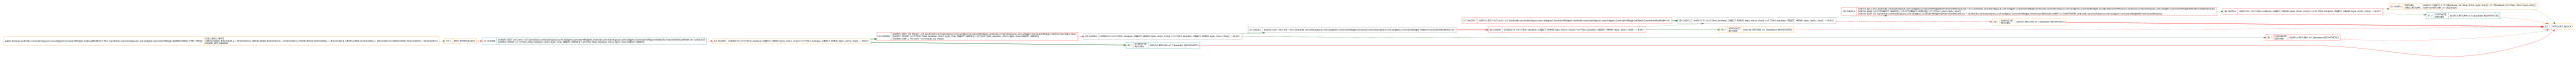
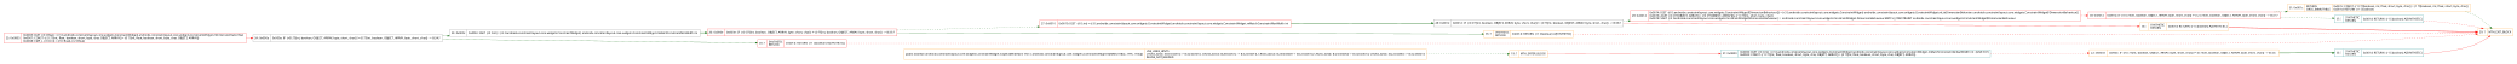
  digraph {
    fontname="Noto Sans"
    rankdir=LR
    node [color=darkorange fontname="Noto Sans" shape=record]
    edge [color=darkgreen fontname="Noto Sans" style=dashed]
    n1 [label="{19\:\ ?|MTH_ENTER_BLOCK\l}"]
    n2 [color=teal label="{21\:\ 0x0000|0x0000: IGET  (r0 I:int) = (r3 I:androidx.constraintlayout.core.widgets.ConstraintWidget) androidx.constraintlayout.core.widgets.ConstraintWidget.mMatchConstraintDefaultWidth int  (LINE:337)\l0x0002: CONST  (r1 I:??[int, float, boolean, short, byte, char, OBJECT, ARRAY]) = (0 ??[int, float, boolean, short, byte, char, OBJECT, ARRAY]) \l}"]
    n3 [label="{22\:\ 0x0003|0x0003: IF  (r0 I:??[int, boolean, OBJECT, ARRAY, byte, short, char]) != (0 ??[int, boolean, OBJECT, ARRAY, byte, short, char])  \-\> B:33:? \l}"]
    n4 [color=red label="{23\:\ 0x0005|0x0005: IGET  (r0 I:float) = (r3 I:androidx.constraintlayout.core.widgets.ConstraintWidget) androidx.constraintlayout.core.widgets.ConstraintWidget.mDimensionRatio float \l0x0007: CONST  (r2 I:??[int, float, boolean, short, byte, char, OBJECT, ARRAY]) = (0 ??[int, float, boolean, short, byte, char, OBJECT, ARRAY]) \l0x0008: CMP_L  (r0 I:int) = (r0 I:float), (r2 I:float) \l}"]
    n5 [color=teal label="{33\:\ ?|SYNTHETIC\lRETURN\l|0x001d: RETURN  (r1 I:boolean) A[SYNTHETIC]\l}"]
    n6 [color=gray40 label="{24\:\ 0x000a|0x000a: IF  (r0 I:??[int, boolean, OBJECT, ARRAY, byte, short, char]) != (0 ??[int, boolean, OBJECT, ARRAY, byte, short, char])  \-\> B:34:? \l}"]
    n7 [label="{20\:\ ?|MTH_EXIT_BLOCK\l}"]
    n8 [color=gray40 label="{25\:\ 0x000c|0x000c: IGET  (r0 I:int) = (r3 I:androidx.constraintlayout.core.widgets.ConstraintWidget) androidx.constraintlayout.core.widgets.ConstraintWidget.mMatchConstraintMinWidth int \l}"]
    n9 [color=red label="{34\:\ ?|SYNTHETIC\lRETURN\l|0x001d: RETURN  (r1 I:boolean) A[SYNTHETIC]\l}"]
    n10 [color=red label="{26\:\ 0x000e|0x000e: IF  (r0 I:??[int, boolean, OBJECT, ARRAY, byte, short, char]) != (0 ??[int, boolean, OBJECT, ARRAY, byte, short, char])  \-\> B:35:? \l}"]
    n11 [color=red label="{27\:\ 0x0010|0x0010: IGET  (r0 I:int) = (r3 I:androidx.constraintlayout.core.widgets.ConstraintWidget) androidx.constraintlayout.core.widgets.ConstraintWidget.mMatchConstraintMaxWidth int \l}"]
    n12 [label="{35\:\ ?|SYNTHETIC\lRETURN\l|0x001d: RETURN  (r1 I:boolean) A[SYNTHETIC]\l}"]
    n13 [color=gray40 label="{28\:\ 0x0012|0x0012: IF  (r0 I:??[int, boolean, OBJECT, ARRAY, byte, short, char]) != (0 ??[int, boolean, OBJECT, ARRAY, byte, short, char])  \-\> B:36:? \l}"]
    n14 [color=red label="{29\:\ 0x0014|0x0014: IGET  (r0 I:androidx.constraintlayout.core.widgets.ConstraintWidget$DimensionBehaviour[]) = (r3 I:androidx.constraintlayout.core.widgets.ConstraintWidget) androidx.constraintlayout.core.widgets.ConstraintWidget.mListDimensionBehaviors androidx.constraintlayout.core.widgets.ConstraintWidget$DimensionBehaviour[] \l0x0016: AGET  (r0 I:??[OBJECT, ARRAY]) = (r0 I:??[OBJECT, ARRAY][]), (r1 I:??[int, short, byte, char]) \l0x0018: SGET  (r2 I:androidx.constraintlayout.core.widgets.ConstraintWidget$DimensionBehaviour) =  androidx.constraintlayout.core.widgets.ConstraintWidget.DimensionBehaviour.MATCH_CONSTRAINT androidx.constraintlayout.core.widgets.ConstraintWidget$DimensionBehaviour \l}"]
    n15 [label="{36\:\ ?|SYNTHETIC\lRETURN\l|0x001d: RETURN  (r1 I:boolean) A[SYNTHETIC]\l}"]
    n16 [color=red label="{30\:\ 0x001a|0x001a: IF  (r0 I:??[int, boolean, OBJECT, ARRAY, byte, short, char]) != (r2 I:??[int, boolean, OBJECT, ARRAY, byte, short, char])  \-\> B:37:? \l}"]
-   n17 [label="{31\:\ 0x001c|RETURN\lORIG_RETURN\l|0x001c: CONST  (r1 I:??[boolean, int, float, short, byte, char]) = (1 ??[boolean, int, float, short, byte, char]) \l0x001d: RETURN  (r1 I:boolean) \l}"]
+   n17 [label="{31\:\ 0x001c|RETURN\lORIG_IMMUTABLE\l|0x001c: CONST  (r1 I:??[boolean, int, float, short, byte, char]) = (1 ??[boolean, int, float, short, byte, char]) \l0x001d: RETURN  (r1 I:boolean) \l}"]
    n18 [color=teal label="{37\:\ ?|SYNTHETIC\lRETURN\l|0x001d: RETURN  (r1 I:boolean) A[SYNTHETIC]\l}"]
    n19 [label="{public boolean androidx.constraintlayout.core.widgets.ConstraintWidget.isSpreadWidth((r3 'this' I:androidx.constraintlayout.core.widgets.ConstraintWidget A[IMMUTABLE_TYPE, THIS]))  | USE_LINES_HINTS\lCROSS_EDGE: B:30:0x001a \-\> B:32:0x001d, CROSS_EDGE: B:28:0x0012 \-\> B:32:0x001d, CROSS_EDGE: B:26:0x000e \-\> B:32:0x001d, CROSS_EDGE: B:24:0x000a \-\> B:32:0x001d, CROSS_EDGE: B:22:0x0003 \-\> B:32:0x001d\lINLINE_NOT_NEEDED\l}"]
    n1 -> n2 [color=red style=solid]
    n2 -> n3 [color=red]
-   n3 -> n4 [style=bold]
    n3 -> n5 [style=bold]
    n4 -> n6 [color=red style=solid]
    n5 -> n7 [color=red style=solid]
    n6 -> n8 [style=solid]
    n6 -> n9 [style=solid]
-   n8 -> n10 [color=red style=bold]
+   n8 -> n10 [style=bold]
    n9 -> n7 [color=red]
-   n10 -> n13
+   n10 -> n11
    n10 -> n12 [style=solid]
    n11 -> n13 [style=bold]
    n12 -> n7 [color=red]
    n13 -> n14
    n13 -> n15 [color=red style=solid]
-   n14 -> n16
+   n14 -> n16 [color=red]
    n15 -> n7 [color=red style=bold]
    n16 -> n17
    n16 -> n18
    n17 -> n7
    n18 -> n7 [color=red]
    n19 -> n1
  }
